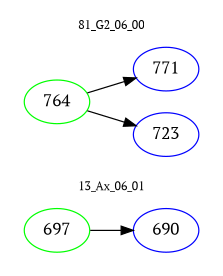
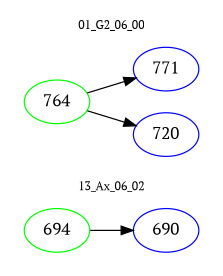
  digraph {
    fontname="PT Serif"
    rankdir=LR
    node [color=blue fontname="PT Serif"]
    edge [color=black fontname="PT Serif"]
-   n1 [color=green label=697]
+   n1 [color=green label=694]
    n2 [label=690]
    n3 [color=green label=764]
-   n4 [label=723]
+   n4 [label=720]
    n5 [label=771]
    subgraph cluster_1 {
      color=white
      fontsize=10
-     label="13_Ax_06_01"
+     label="13_Ax_06_02"
      n1
      n2
    }
    subgraph cluster_2 {
      color=white
      fontsize=10
-     label="81_G2_06_00"
+     label="01_G2_06_00"
      n3
      n4
      n5
    }
    n1 -> n2
    n3 -> n4
    n3 -> n5
  }
